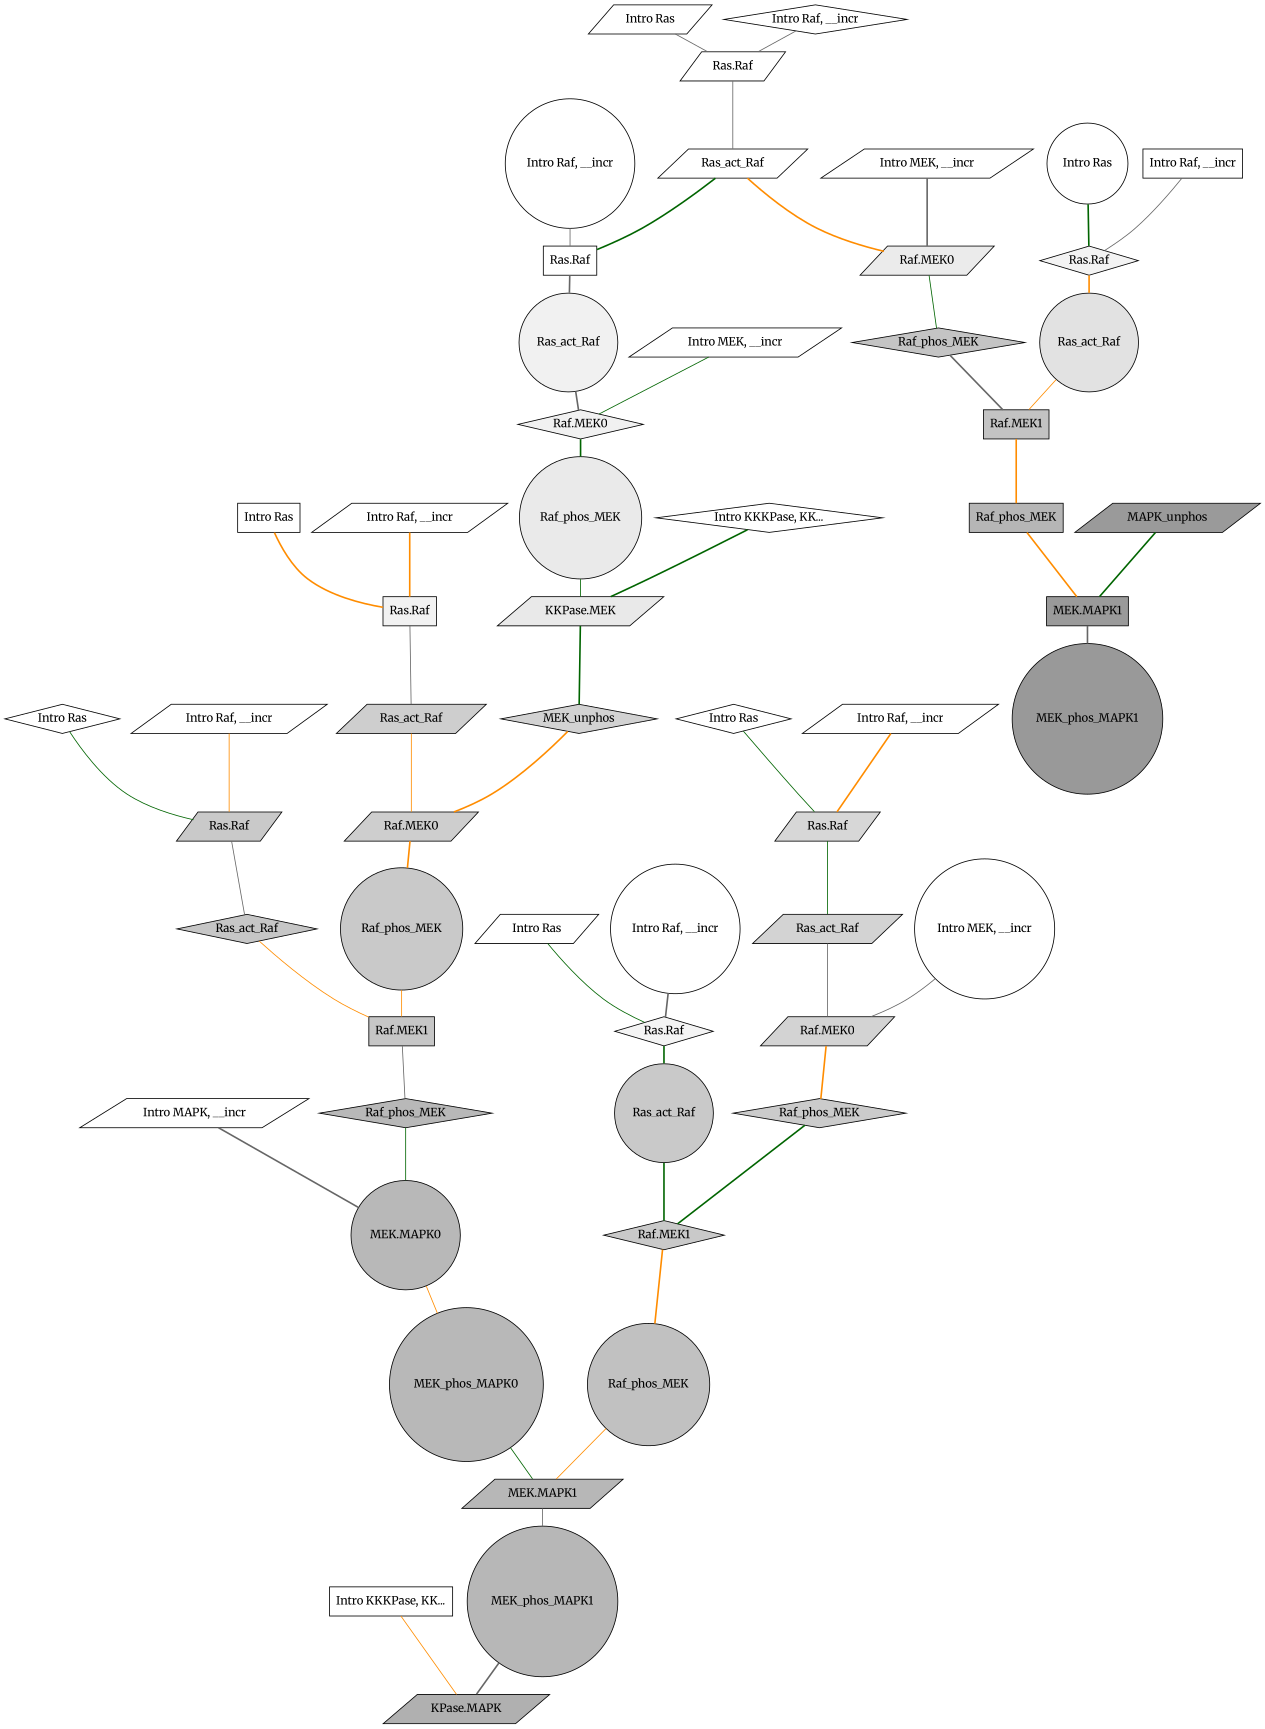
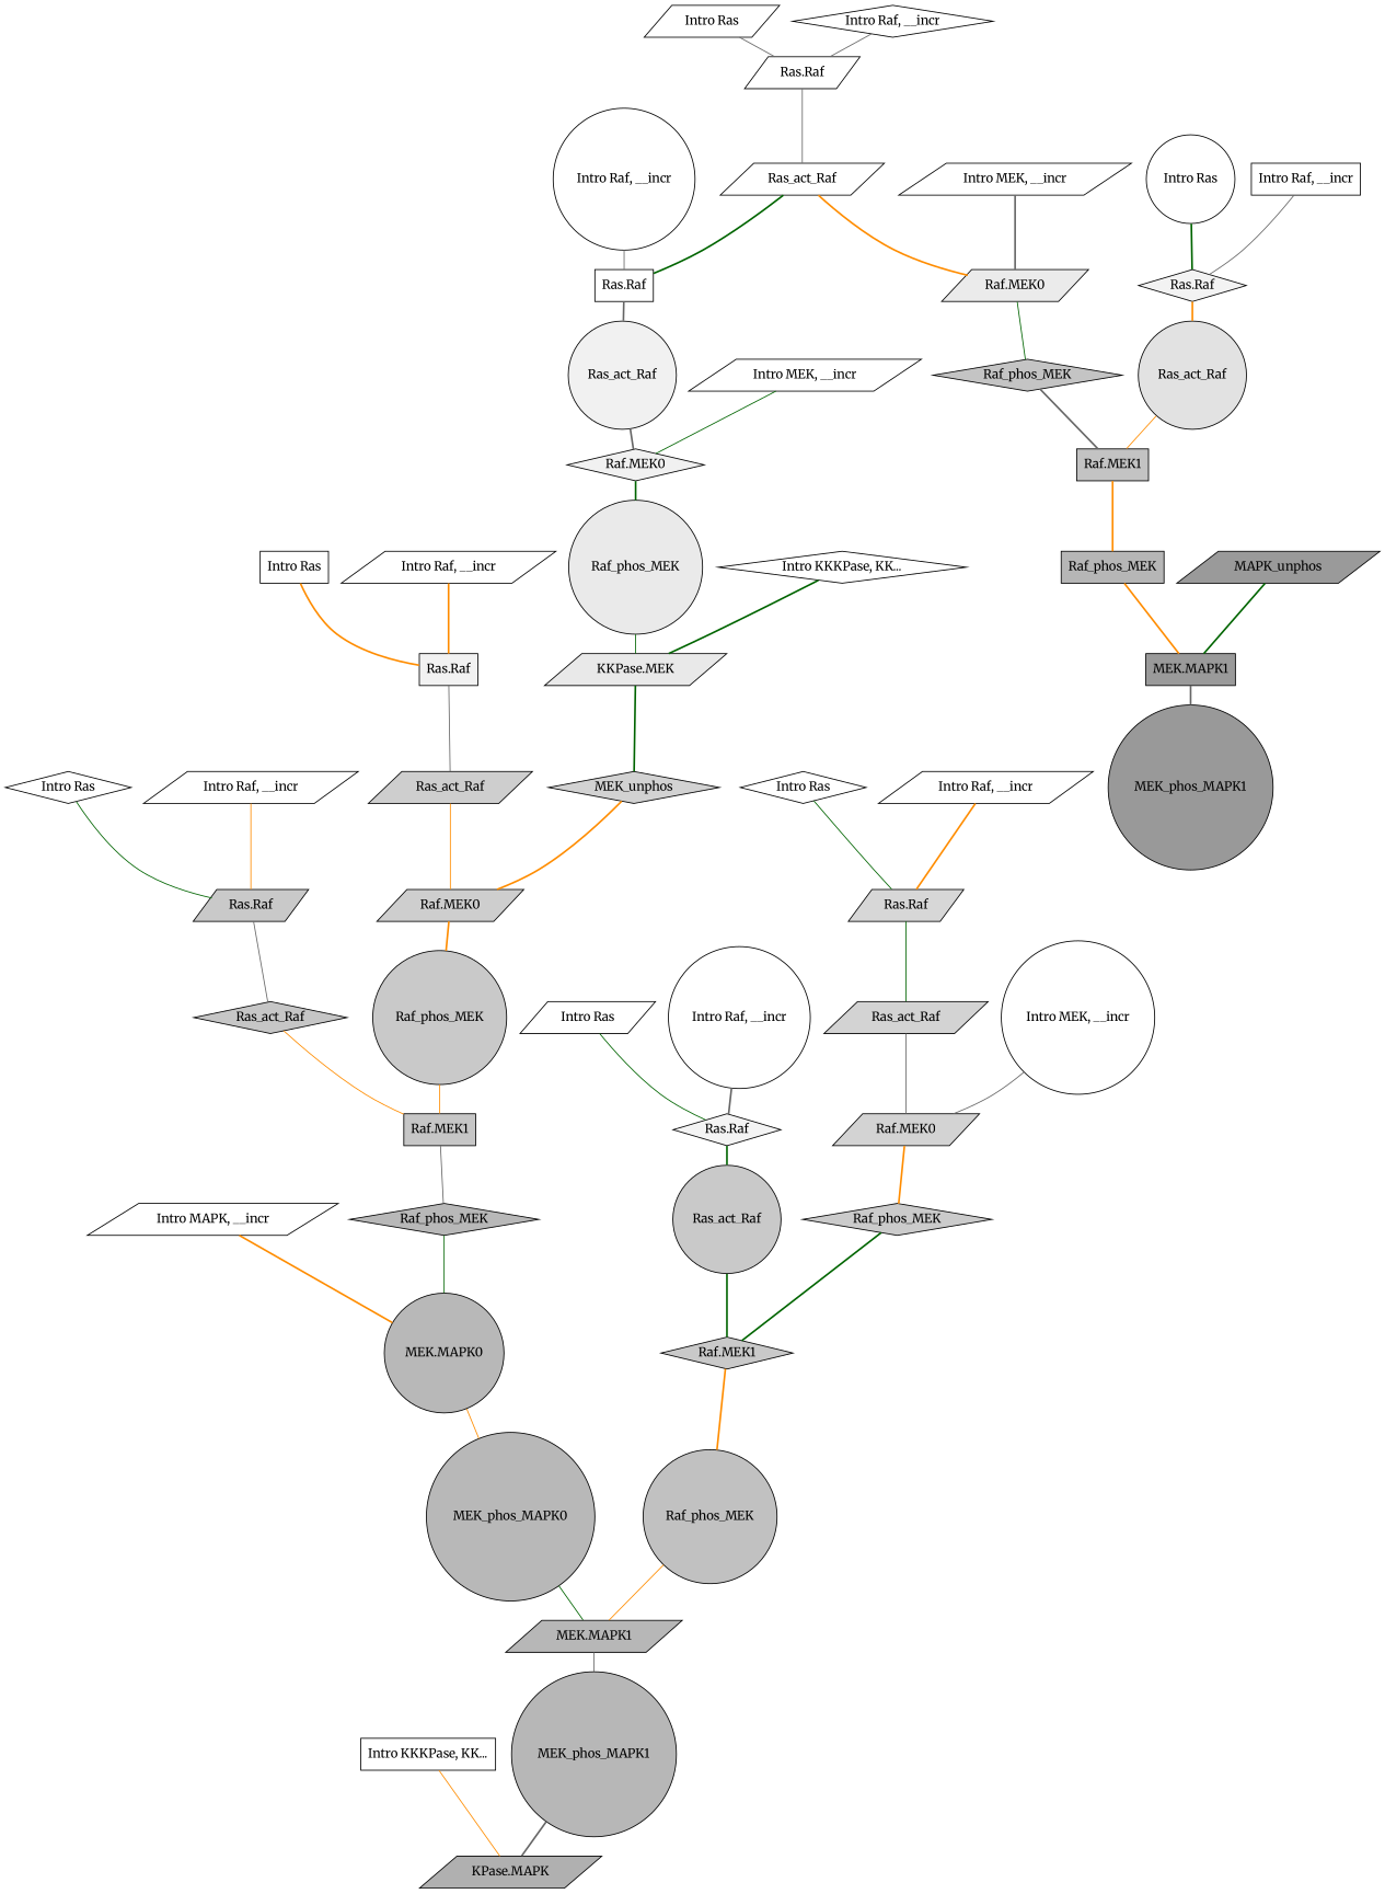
  digraph {
    fontname=Merriweather
    rankdir=TB
    ranksep=0.30
    node [fillcolor="0.000 0.000 1.000" fontname=Merriweather shape=parallelogram style=filled]
    edge [color=darkorange dir=none fontname=Merriweather style=bold]
    n1 [label="Intro Ras" shape=box]
    n2 [fillcolor="0.000 0.000 0.949" label="Ras.Raf" shape=box]
    n3 [fillcolor="0.000 0.000 0.807" label=Ras_act_Raf]
    n4 [label="Intro Ras" shape=diamond]
    n5 [fillcolor="0.000 0.000 0.841" label="Ras.Raf"]
    n6 [fillcolor="0.000 0.000 0.826" label=Ras_act_Raf]
    n7 [label="Intro Ras"]
    n8 [fillcolor="0.000 0.000 0.955" label="Ras.Raf" shape=diamond]
    n9 [fillcolor="0.000 0.000 0.788" label=Ras_act_Raf shape=circle]
    n10 [label="Intro Ras" shape=circle]
    n11 [fillcolor="0.000 0.000 0.953" label="Ras.Raf" shape=diamond]
    n12 [fillcolor="0.000 0.000 0.885" label=Ras_act_Raf shape=circle]
    n13 [label="Intro Ras" shape=diamond]
    n14 [fillcolor="0.000 0.000 0.789" label="Ras.Raf"]
    n15 [fillcolor="0.000 0.000 0.775" label=Ras_act_Raf shape=diamond]
    n16 [label="Intro Ras"]
    n17 [label="Ras.Raf"]
    n18 [fillcolor="0.000 0.000 0.999" label=Ras_act_Raf]
    n19 [label="Intro Raf, __incr" shape=circle]
    n20 [fillcolor="0.000 0.000 0.999" label="Ras.Raf" shape=box]
    n21 [fillcolor="0.000 0.000 0.945" label=Ras_act_Raf shape=circle]
    n22 [label="Intro Raf, __incr"]
    n23 [label="Intro Raf, __incr"]
    n24 [label="Intro Raf, __incr" shape=circle]
    n25 [label="Intro Raf, __incr" shape=diamond]
    n26 [label="Intro Raf, __incr" shape=box]
    n27 [label="Intro Raf, __incr"]
    n28 [label="Intro MEK, __incr"]
    n29 [fillcolor="0.000 0.000 0.918" label="Raf.MEK0"]
    n30 [fillcolor="0.000 0.000 0.769" label=Raf_phos_MEK shape=diamond]
    n31 [label="Intro MEK, __incr"]
    n32 [fillcolor="0.000 0.000 0.945" label="Raf.MEK0" shape=diamond]
    n33 [fillcolor="0.000 0.000 0.917" label=Raf_phos_MEK shape=circle]
    n34 [label="Intro MEK, __incr" shape=circle]
    n35 [fillcolor="0.000 0.000 0.826" label="Raf.MEK0"]
    n36 [fillcolor="0.000 0.000 0.796" label=Raf_phos_MEK shape=diamond]
    n37 [label="Intro MAPK, __incr"]
    n38 [fillcolor="0.000 0.000 0.721" label="MEK.MAPK0" shape=circle]
    n39 [fillcolor="0.000 0.000 0.721" label=MEK_phos_MAPK0 shape=circle]
    n40 [label="Intro KKKPase, KK..." shape=diamond]
    n41 [fillcolor="0.000 0.000 0.912" label="KKPase.MEK"]
    n42 [fillcolor="0.000 0.000 0.821" label=MEK_unphos shape=diamond]
    n43 [label="Intro KKKPase, KK..." shape=box]
    n44 [fillcolor="0.000 0.000 0.689" label="KPase.MAPK"]
    n45 [fillcolor="0.000 0.000 0.788" label="Raf.MEK1" shape=diamond]
    n46 [fillcolor="0.000 0.000 0.763" label="Raf.MEK1" shape=box]
    n47 [fillcolor="0.000 0.000 0.807" label="Raf.MEK0"]
    n48 [fillcolor="0.000 0.000 0.714" label=Raf_phos_MEK shape=box]
    n49 [fillcolor="0.000 0.000 0.786" label=Raf_phos_MEK shape=circle]
    n50 [fillcolor="0.000 0.000 0.775" label="Raf.MEK1" shape=box]
    n51 [fillcolor="0.000 0.000 0.754" label=Raf_phos_MEK shape=circle]
    n52 [fillcolor="0.000 0.000 0.717" label="MEK.MAPK1"]
    n53 [fillcolor="0.000 0.000 0.721" label=Raf_phos_MEK shape=diamond]
    n54 [fillcolor="0.000 0.000 0.604" label="MEK.MAPK1" shape=box]
    n55 [fillcolor="0.000 0.000 0.716" label=MEK_phos_MAPK1 shape=circle]
    n56 [fillcolor="0.000 0.000 0.600" label=MEK_phos_MAPK1 shape=circle]
    n57 [fillcolor="0.000 0.000 0.604" label=MAPK_unphos]
    n1 -> n2
    n2 -> n3 [color=gray40 style=solid]
    n3 -> n47 [style=solid]
    n4 -> n5 [color=darkgreen style=solid]
    n5 -> n6 [color=darkgreen style=solid]
    n6 -> n35 [color=gray40 style=solid]
    n7 -> n8 [color=darkgreen style=solid]
    n8 -> n9 [color=darkgreen]
    n9 -> n45 [color=darkgreen]
    n10 -> n11 [color=darkgreen]
    n11 -> n12
    n12 -> n46 [style=solid]
    n13 -> n14 [color=darkgreen style=solid]
    n14 -> n15 [color=gray40 style=solid]
    n15 -> n50 [style=solid]
    n16 -> n17 [color=gray40 style=solid]
    n17 -> n18 [color=gray40 style=solid]
    n18 -> n20 [color=darkgreen]
    n18 -> n29
    n19 -> n20 [color=gray40 style=solid]
    n20 -> n21 [color=gray40]
    n21 -> n32 [color=gray40]
    n22 -> n2
    n23 -> n5
    n24 -> n8 [color=gray40]
    n25 -> n17 [color=gray40 style=solid]
    n26 -> n11 [color=gray40 style=solid]
    n27 -> n14 [style=solid]
    n28 -> n29 [color=gray40]
    n29 -> n30 [color=darkgreen style=solid]
    n30 -> n46 [color=gray40]
    n31 -> n32 [color=darkgreen style=solid]
    n32 -> n33 [color=darkgreen]
    n33 -> n41 [color=darkgreen style=solid]
    n34 -> n35 [color=gray40 style=solid]
    n35 -> n36
    n36 -> n45 [color=darkgreen]
-   n37 -> n38 [color=gray40]
+   n37 -> n38
    n38 -> n39 [style=solid]
    n39 -> n52 [color=darkgreen style=solid]
    n40 -> n41 [color=darkgreen]
    n41 -> n42 [color=darkgreen]
    n42 -> n47
    n43 -> n44 [style=solid]
    n45 -> n51
    n46 -> n48
    n47 -> n49
    n48 -> n54
    n49 -> n50 [style=solid]
    n50 -> n53 [color=gray40 style=solid]
    n51 -> n52 [style=solid]
    n52 -> n55 [color=gray40 style=solid]
    n53 -> n38 [color=darkgreen style=solid]
    n54 -> n56 [color=gray40]
    n55 -> n44 [color=gray40]
    n57 -> n54 [color=darkgreen]
  }
